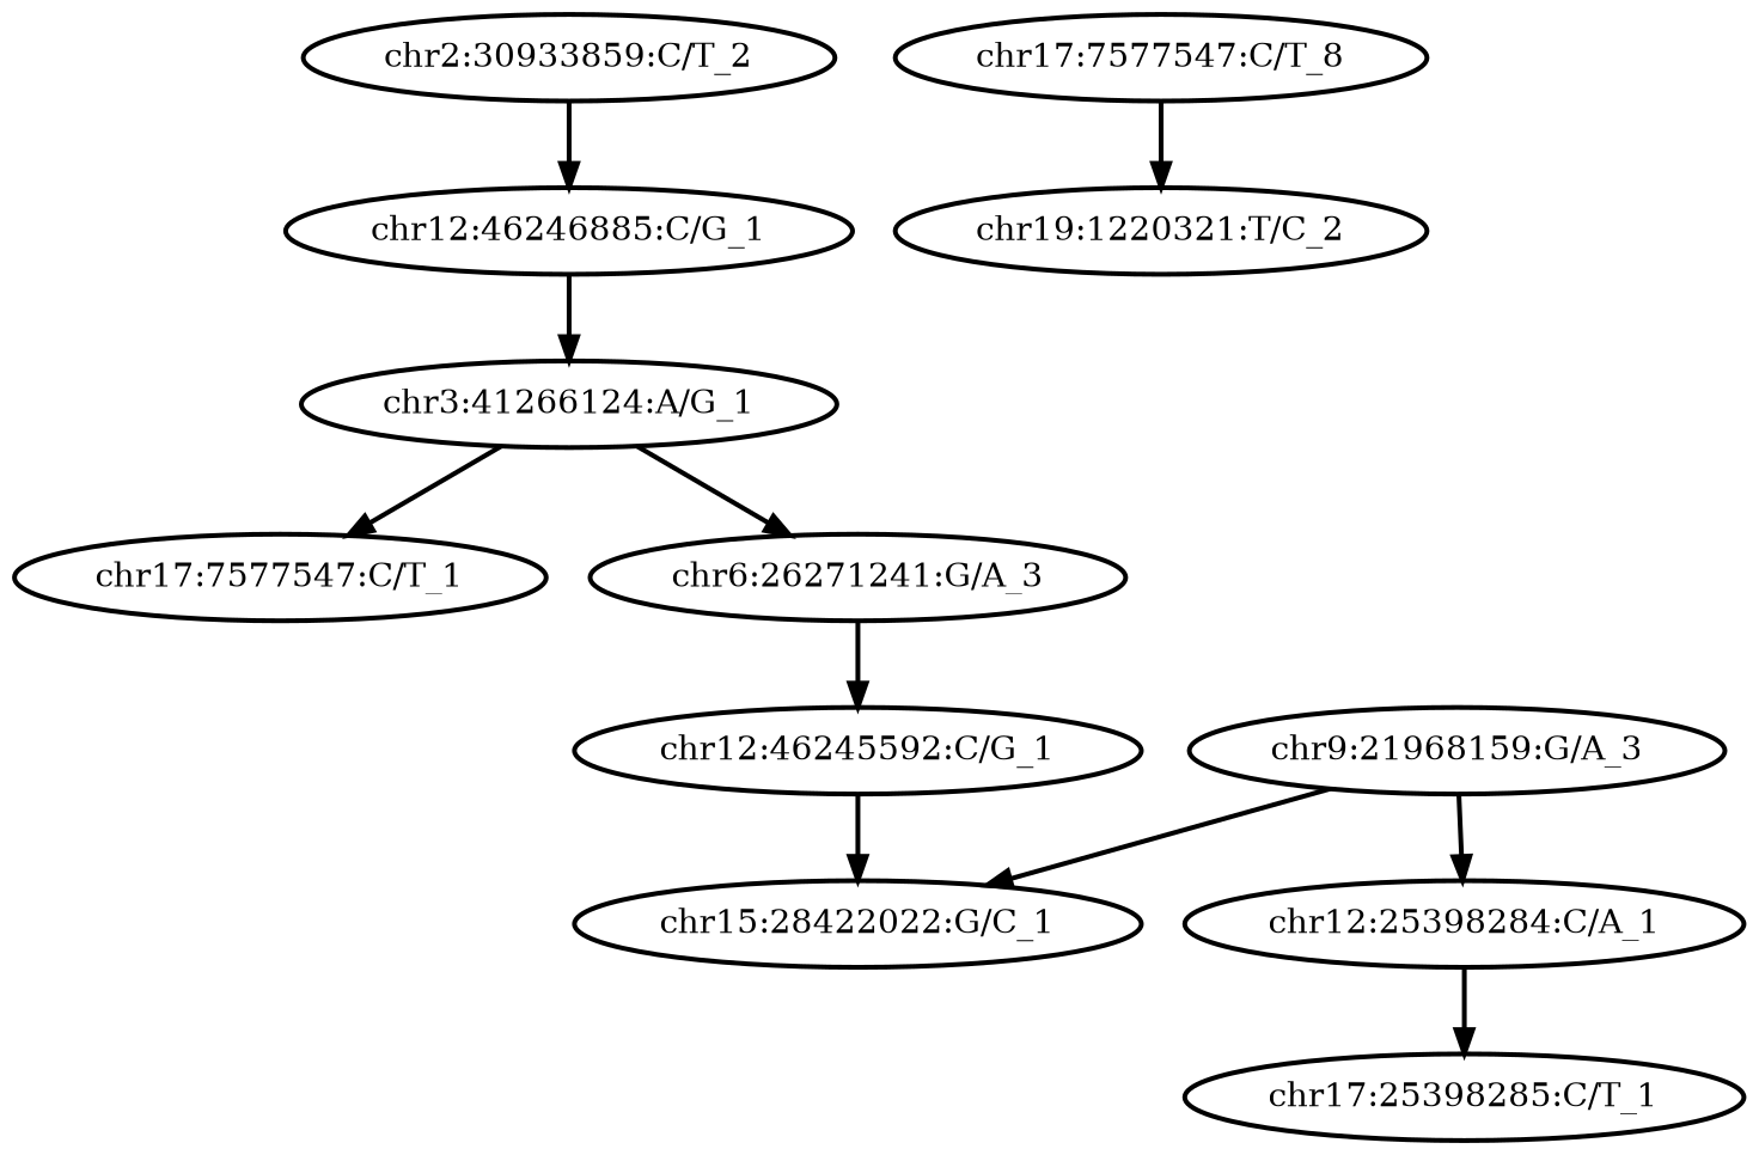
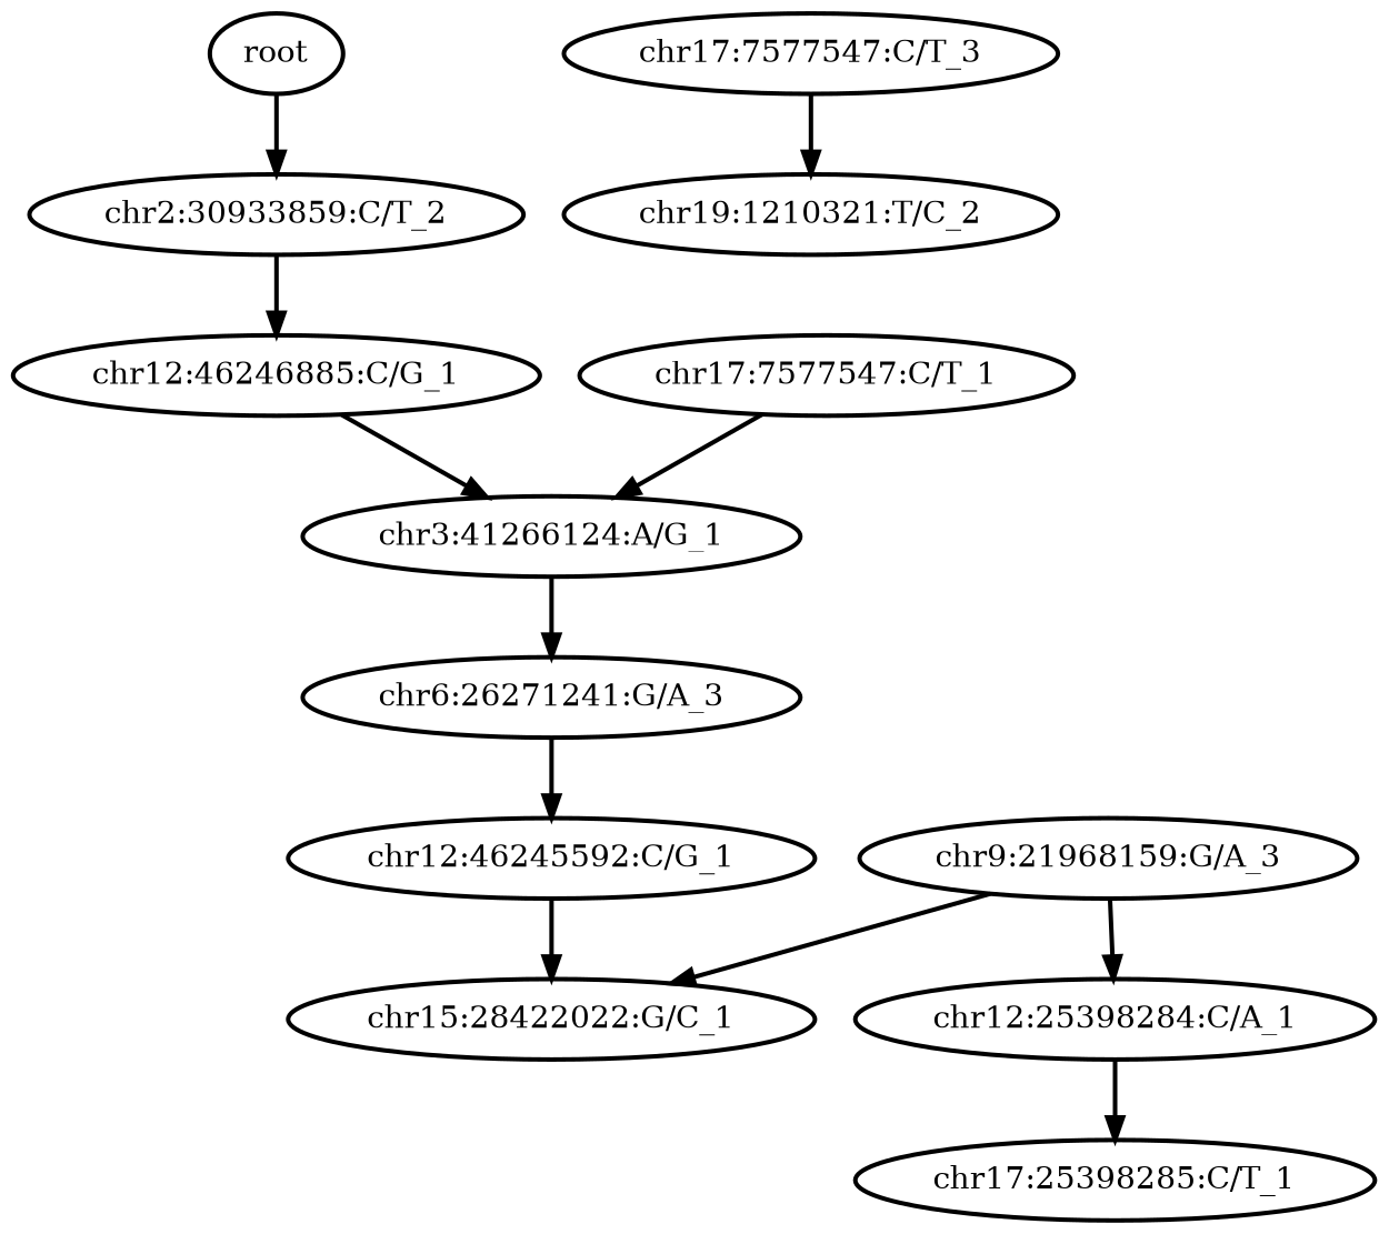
  digraph {
    rankdir=TB
    node [style=bold]
    edge [style=bold]
+   n1 [label=root]
    n2 [label="chr2:30933859:C/T_2"]
    n3 [label="chr12:46246885:C/G_1"]
    n4 [label="chr3:41266124:A/G_1"]
    n5 [label="chr17:7577547:C/T_1"]
    n6 [label="chr6:26271241:G/A_3"]
-   n7 [label="chr17:7577547:C/T_8"]
-   n8 [label="chr19:1220321:T/C_2"]
+   n7 [label="chr17:7577547:C/T_3"]
+   n8 [label="chr19:1210321:T/C_2"]
    n9 [label="chr12:46245592:C/G_1"]
    n10 [label="chr15:28422022:G/C_1"]
    n11 [label="chr9:21968159:G/A_3"]
    n12 [label="chr12:25398284:C/A_1"]
    n13 [label="chr17:25398285:C/T_1"]
+   n1 -> n2
    n2 -> n3
    n3 -> n4
-   n4 -> n5
+   n5 -> n4
    n4 -> n6
    n6 -> n9
    n7 -> n8
    n9 -> n10
    n11 -> n10
    n11 -> n12
    n12 -> n13
  }
